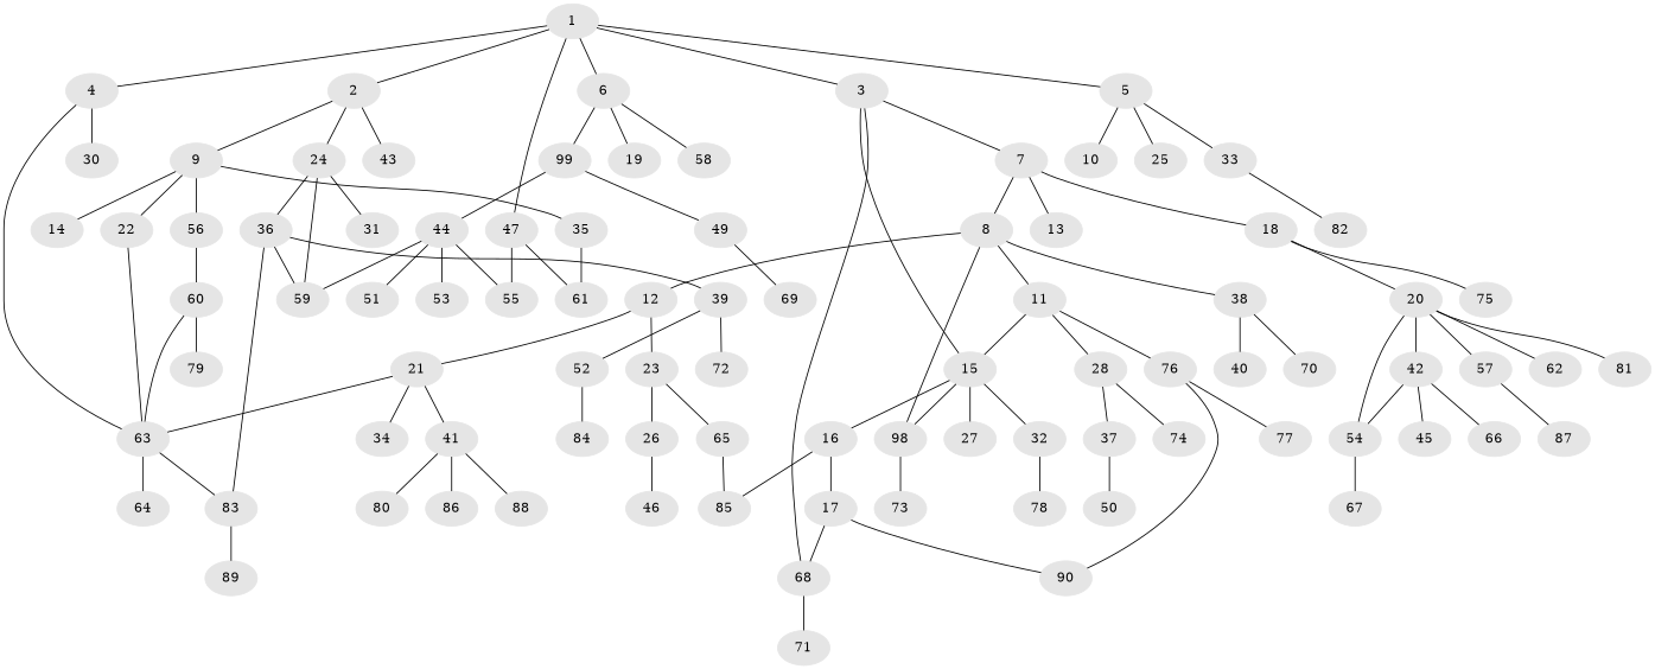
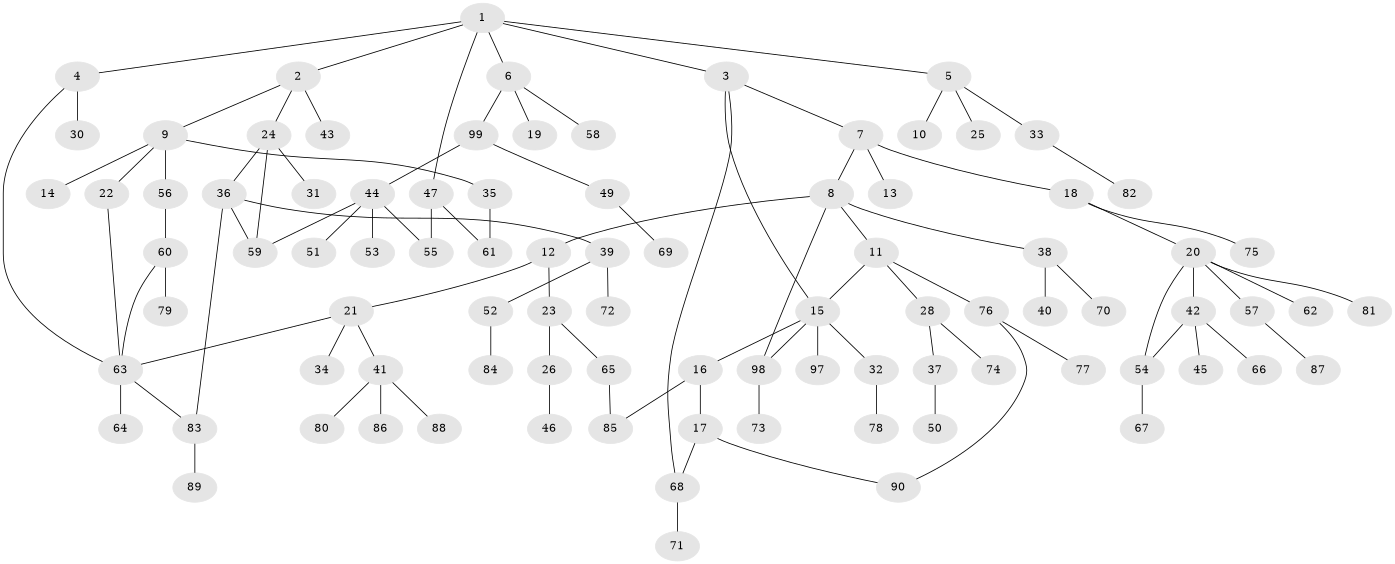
  graph {
    node [color=gray90 style=filled]
    1
    2
    3
    4
    5
    6
    47
    9
    24
    43
    7
    15
    68
    30
    63
    10
    25
    33
    19
    n20 [label=99]
    58
    61
    55
    14
    22
    35
    56
    31
    36
    59
    8
    13
    18
    n34 [label=98]
    16
-   27
+   27 [label=97]
    32
    71
    83
    64
    82
    44
    49
    11
    12
    38
    20
    75
    28
    76
    21
    23
    40
    70
    73
    60
    37
    74
    90
    77
    34
    41
    26
    65
    17
    85
    78
    42
    54
    57
    62
    81
    45
    66
    67
    87
    80
    86
    88
    46
    39
    50
    51
    53
    69
    52
    72
    89
    84
    79
    1 -- 2
    1 -- 3
    1 -- 4
    1 -- 5
    1 -- 6
    1 -- 47
    2 -- 9
    2 -- 24
    2 -- 43
    3 -- 7
    3 -- 15
    3 -- 68
    4 -- 30
    4 -- 63
    5 -- 10
    5 -- 25
    5 -- 33
    6 -- 19
    6 -- n20
    6 -- 58
    47 -- 61
    47 -- 55
    9 -- 14
    9 -- 22
    9 -- 35
    9 -- 56
    24 -- 31
    24 -- 36
    24 -- 59
    7 -- 8
    7 -- 13
    7 -- 18
    15 -- n34
    15 -- 16
    15 -- 27
    15 -- 32
    68 -- 71
    63 -- 83
    63 -- 64
    33 -- 82
    n20 -- 44
    n20 -- 49
    22 -- 63
    35 -- 61
    56 -- 60
    36 -- 59
    36 -- 83
    36 -- 39
    8 -- n34
    8 -- 11
    8 -- 12
    8 -- 38
    18 -- 20
    18 -- 75
    n34 -- 73
    16 -- 17
    16 -- 85
    32 -- 78
    83 -- 89
    44 -- 55
    44 -- 59
    44 -- 51
    44 -- 53
    49 -- 69
    11 -- 15
    11 -- 28
    11 -- 76
    12 -- 21
    12 -- 23
    38 -- 40
    38 -- 70
    20 -- 42
    20 -- 54
    20 -- 57
    20 -- 62
    20 -- 81
    28 -- 37
    28 -- 74
    76 -- 90
    76 -- 77
    21 -- 63
    21 -- 34
    21 -- 41
    23 -- 26
    23 -- 65
    60 -- 63
    60 -- 79
    37 -- 50
    41 -- 80
    41 -- 86
    41 -- 88
    26 -- 46
    65 -- 85
    17 -- 68
    17 -- 90
    42 -- 54
    42 -- 45
    42 -- 66
    54 -- 67
    57 -- 87
    39 -- 52
    39 -- 72
    52 -- 84
  }
